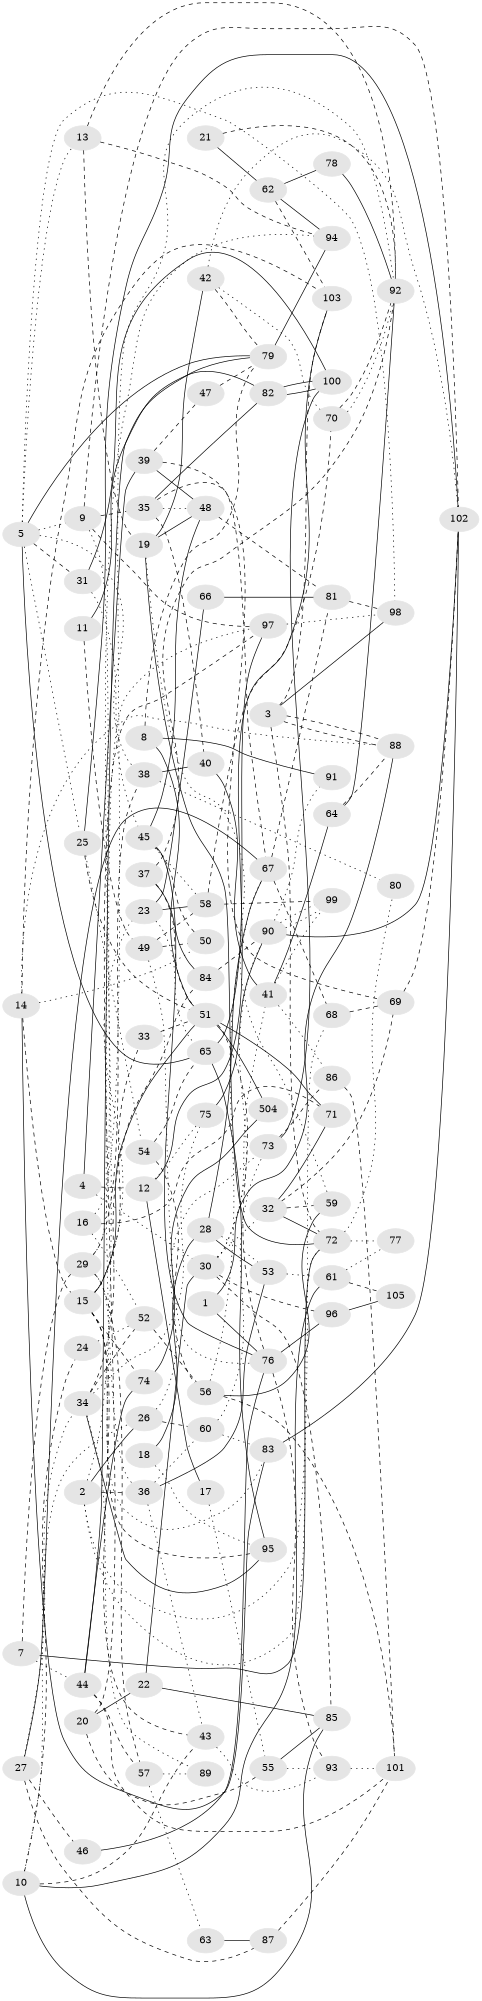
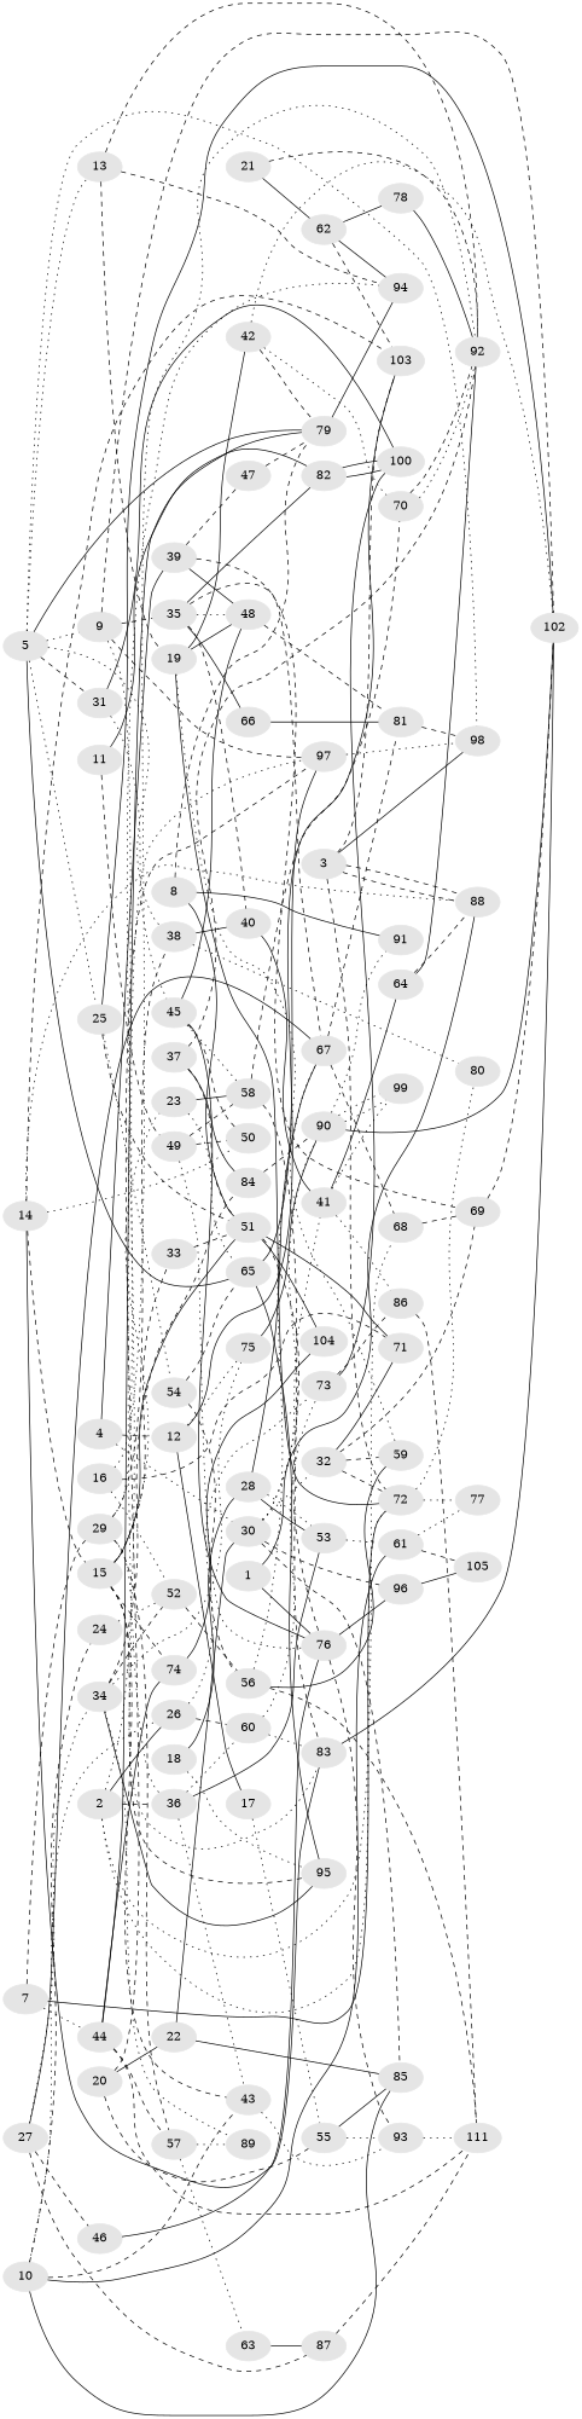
  graph {
    rankdir=LR
    node [color=gray90 style=filled]
    edge [style=dashed]
    1
    76
    88
    96
    93
    2
    26
    36
    68
    72
    94
    60
    73
    43
    53
    69
    77
    80
    3
    98
    103
    4
    12
    30
    39
    17
    75
    85
    32
    41
    90
    48
    47
    5
    9
    13
    25
    31
    38
    65
    79
    35
    97
    102
    19
    92
    51
    54
    45
    100
    40
    95
    10
    24
    61
    7
    29
    44
    83
    57
    74
-   101
+   101 [label=111]
    8
    91
    71
-   104 [label=504]
+   104
    82
    67
    52
    105
    11
    49
    50
    58
    55
    42
    59
    14
    15
    23
    33
    66
    16
    56
    18
    28
    70
    81
    20
    22
    21
    62
    78
    99
    86
    27
    34
    46
    87
    84
    89
    63
    64
    37
    1 -- 76 [style=solid]
    1 -- 88 [style=solid]
    76 -- 96 [style=solid]
    76 -- 93
    96 -- 105 [style=solid]
    93 -- 101 [style=dotted]
    2 -- 26 [style=solid]
    2 -- 36
    2 -- 68 [style=dotted]
    2 -- 72 [style=dotted]
    2 -- 94 [style=dotted]
    26 -- 60
    26 -- 73 [style=dotted]
    36 -- 60 [style=dotted]
    36 -- 43 [style=dotted]
    36 -- 53 [style=solid]
    68 -- 69
    72 -- 77 [style=dotted]
    72 -- 80 [style=dotted]
    60 -- 73 [style=dotted]
    60 -- 83 [style=dotted]
    73 -- 100 [style=solid]
    73 -- 86
    43 -- 93 [style=dotted]
    53 -- 61 [style=dotted]
    69 -- 102
    3 -- 88
    3 -- 88
    3 -- 72
    3 -- 98 [style=solid]
    3 -- 103
    4 -- 12
    4 -- 30 [style=dotted]
    4 -- 39 [style=solid]
    12 -- 103 [style=solid]
    12 -- 17 [style=solid]
    12 -- 75 [style=dotted]
    30 -- 96
    30 -- 85
    30 -- 32 [style=dotted]
    30 -- 41 [style=dotted]
    30 -- 90 [style=dotted]
    39 -- 69
    39 -- 48 [style=solid]
    39 -- 47
    17 -- 55 [style=dotted]
    75 -- 90 [style=solid]
-   32 -- 72 [style=solid]
+   32 -- 72
    32 -- 69
    32 -- 71 [style=solid]
    32 -- 59
    41 -- 99 [style=dotted]
    41 -- 86 [style=dotted]
    41 -- 64 [style=solid]
    90 -- 102 [style=solid]
    90 -- 91 [style=dotted]
    90 -- 99 [style=dotted]
    90 -- 99 [style=dotted]
    48 -- 81
    47 -- 79
    5 -- 98 [style=dotted]
    5 -- 9 [style=dotted]
    5 -- 13 [style=dotted]
    5 -- 25 [style=dotted]
    5 -- 31
    5 -- 38 [style=dotted]
    5 -- 65 [style=solid]
    5 -- 79 [style=solid]
    9 -- 36 [style=dotted]
    9 -- 35
    9 -- 97
    9 -- 102
    13 -- 94
    13 -- 19
    13 -- 92
    25 -- 102 [style=solid]
    25 -- 51
    25 -- 54 [style=dotted]
    31 -- 45 [style=dotted]
    31 -- 100 [style=solid]
    38 -- 80 [style=dotted]
    38 -- 40 [style=solid]
    65 -- 97 [style=solid]
    65 -- 95 [style=solid]
    79 -- 94 [style=solid]
    35 -- 48 [style=dotted]
    35 -- 40
    35 -- 82 [style=solid]
    35 -- 67
    97 -- 98 [style=dotted]
    19 -- 72 [style=solid]
    19 -- 48 [style=solid]
    19 -- 42 [style=solid]
    19 -- 59 [style=dotted]
    51 -- 76
    51 -- 71 [style=solid]
    51 -- 104 [style=solid]
    54 -- 65
    54 -- 56
    45 -- 76 [style=solid]
    45 -- 48 [style=solid]
    45 -- 50
    45 -- 58 [style=dotted]
    40 -- 41 [style=solid]
    10 -- 26 [style=dotted]
    10 -- 43
    10 -- 85 [style=solid]
    10 -- 24
    10 -- 61 [style=solid]
    24 -- 52 [style=dotted]
    61 -- 77 [style=dotted]
    61 -- 105
    7 -- 72 [style=solid]
    7 -- 29
    7 -- 44 [style=dotted]
    29 -- 38
    29 -- 97 [style=dotted]
    29 -- 83 [style=dotted]
    29 -- 57
    44 -- 79 [style=solid]
    44 -- 57
    44 -- 74 [style=solid]
    44 -- 101
    83 -- 102 [style=solid]
    57 -- 89 [style=dotted]
    57 -- 63 [style=dotted]
    74 -- 104 [style=solid]
    8 -- 79
    8 -- 51 [style=solid]
    8 -- 91 [style=solid]
    82 -- 100 [style=solid]
    82 -- 100 [style=solid]
    67 -- 68
    67 -- 81
    52 -- 56
    11 -- 82 [style=solid]
    11 -- 49
    49 -- 76 [style=dotted]
    49 -- 50
    49 -- 58
    58 -- 70
-   58 -- 99
+   58 -- 83
    55 -- 93 [style=dotted]
    55 -- 85 [style=solid]
    42 -- 79
    42 -- 102 [style=dotted]
    42 -- 70 [style=dotted]
    14 -- 88 [style=dotted]
    14 -- 103
    14 -- 83 [style=solid]
    14 -- 50 [style=dotted]
    14 -- 15
    15 -- 43
    15 -- 51 [style=solid]
    15 -- 95
    15 -- 74
    15 -- 23 [style=dotted]
    15 -- 33
    23 -- 65 [style=dotted]
    23 -- 58 [style=solid]
-   23 -- 66 [style=solid]
+   35 -- 66 [style=solid]
    33 -- 51
    66 -- 81 [style=solid]
    16 -- 92 [style=dotted]
    16 -- 71
    16 -- 52 [style=dotted]
    56 -- 101
    56 -- 67 [style=dotted]
    56 -- 59 [style=solid]
    18 -- 95 [style=dotted]
    18 -- 28 [style=solid]
    28 -- 53 [style=solid]
    28 -- 53 [style=dotted]
    28 -- 67 [style=solid]
    70 -- 92 [style=dotted]
    70 -- 92
    81 -- 98
    20 -- 97
    20 -- 55
    20 -- 22 [style=solid]
    22 -- 30 [style=solid]
    22 -- 85 [style=solid]
    21 -- 92
    21 -- 62 [style=solid]
    62 -- 94 [style=solid]
    62 -- 103
    62 -- 78 [style=solid]
    78 -- 92 [style=solid]
    86 -- 101
    27 -- 67 [style=solid]
    27 -- 34 [style=dotted]
    27 -- 46
    27 -- 87
    34 -- 75 [style=dotted]
    34 -- 95 [style=solid]
    34 -- 52
    34 -- 84
    34 -- 89 [style=dotted]
    46 -- 76 [style=solid]
    87 -- 101
    84 -- 90
    63 -- 87 [style=solid]
    64 -- 88
    64 -- 92 [style=solid]
    37 -- 92
    37 -- 51
    37 -- 84 [style=solid]
  }
